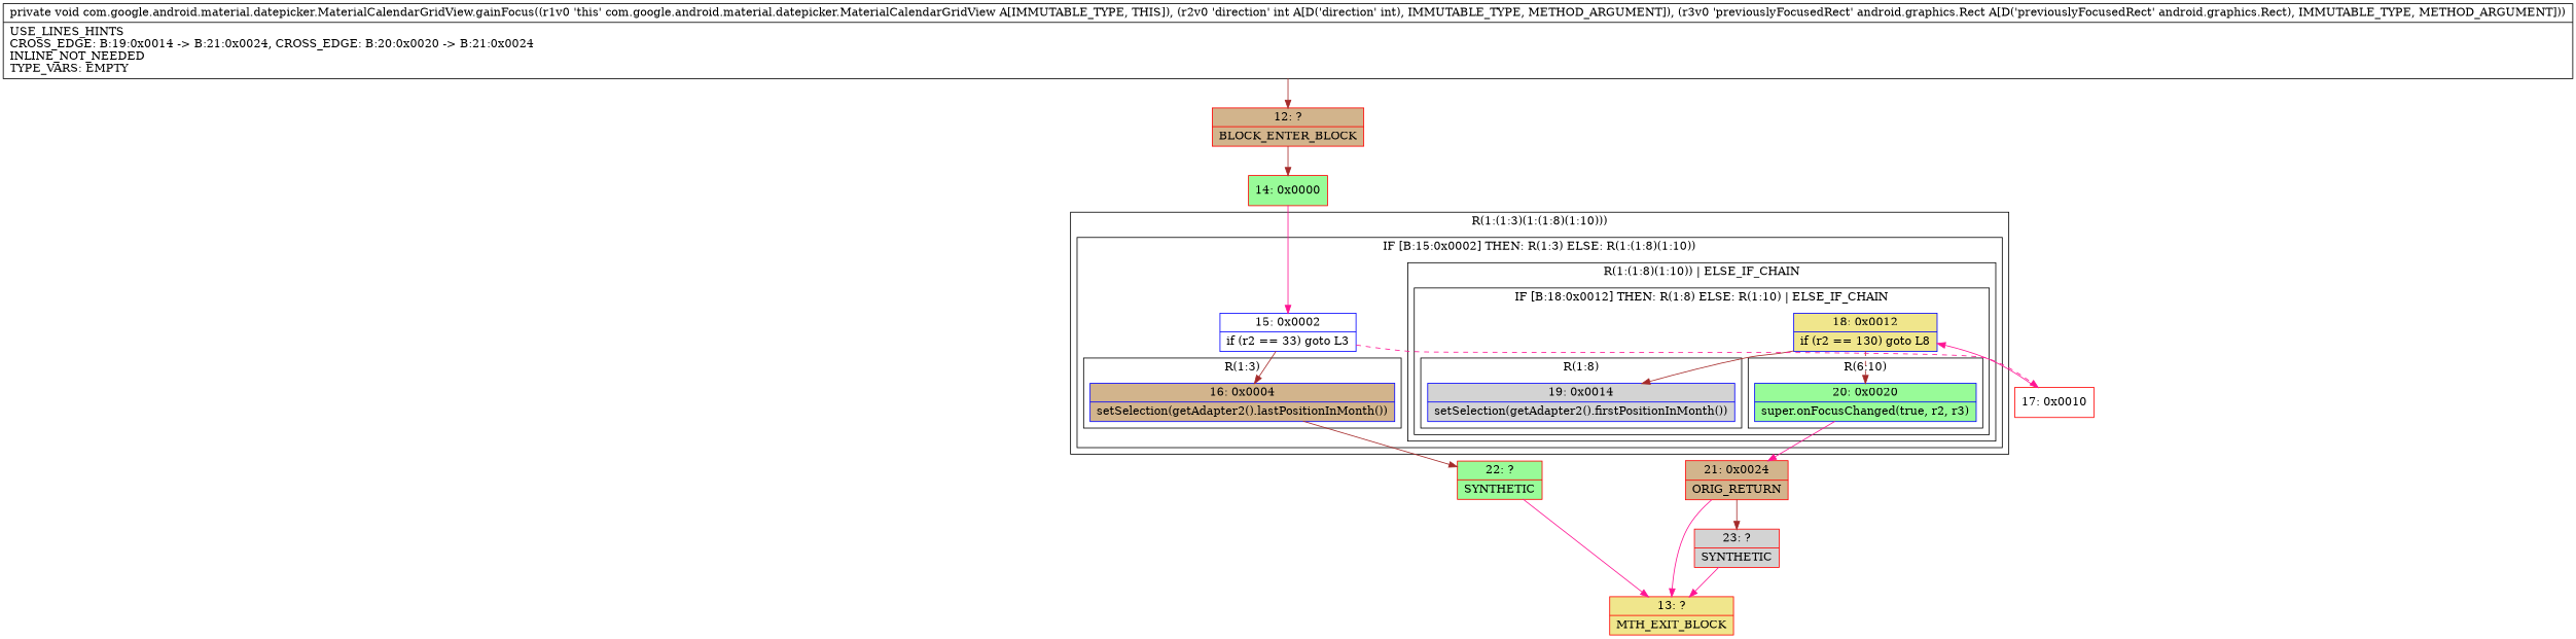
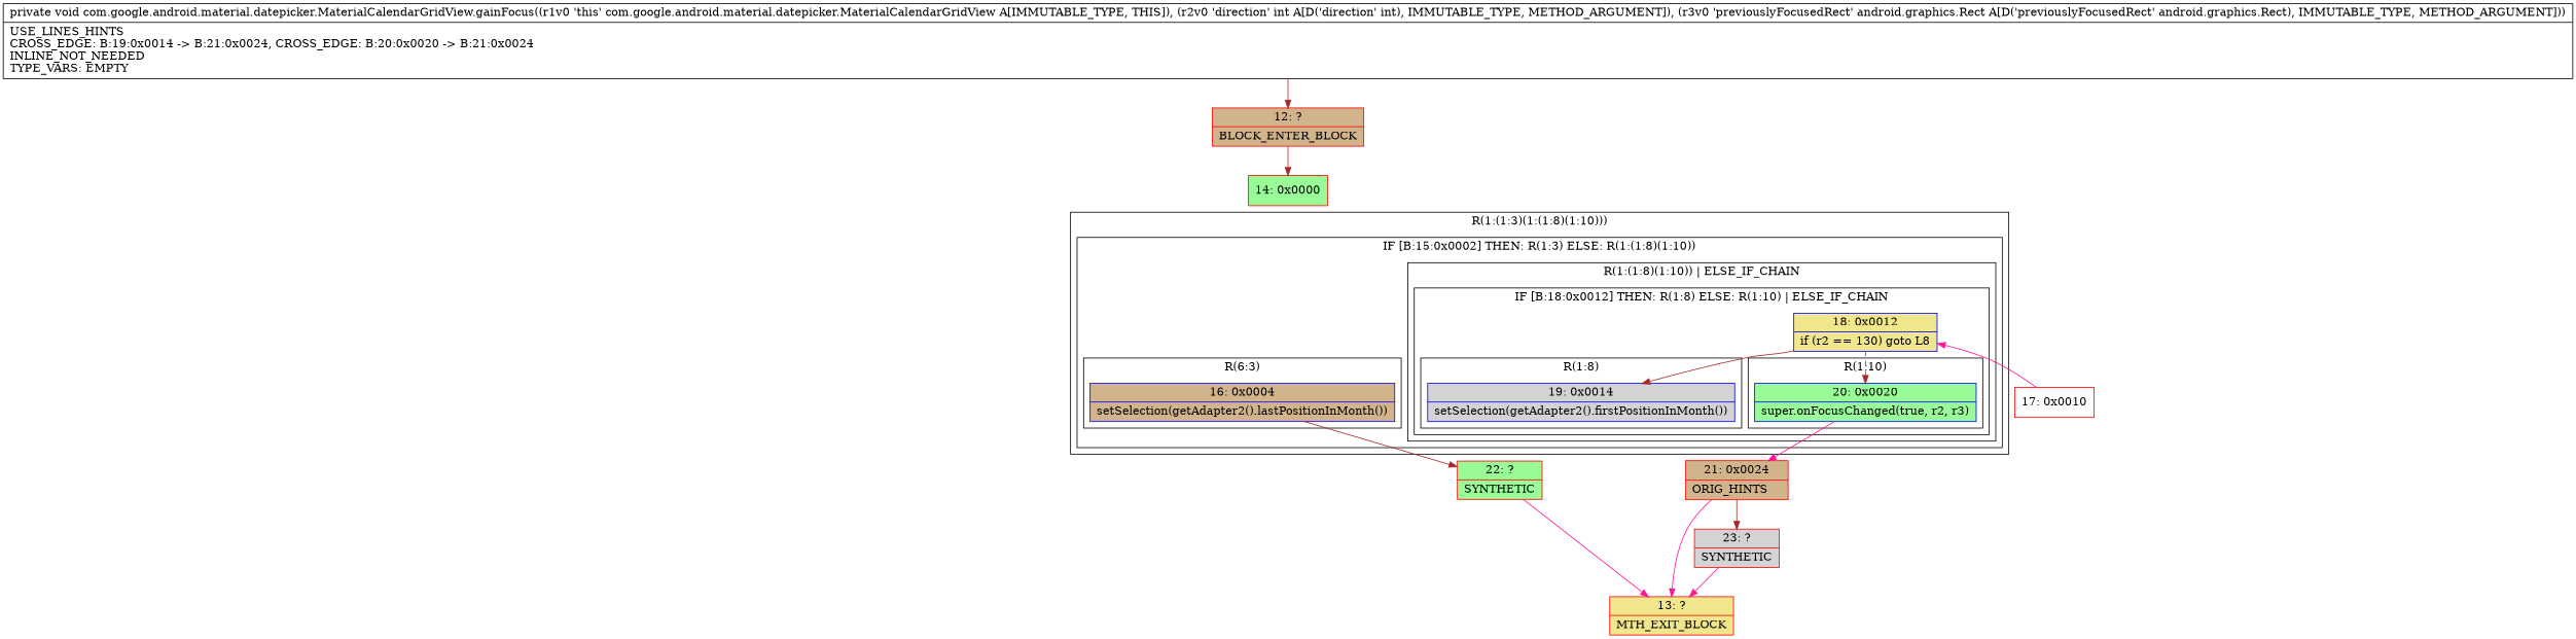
  digraph {
    node [color=red fillcolor=tan shape=record style=filled]
    edge [color=brown]
    n1 [color=blue label="{16\:\ 0x0004|setSelection(getAdapter2().lastPositionInMonth())\l}"]
    n2 [color=blue fillcolor=lightgrey label="{19\:\ 0x0014|setSelection(getAdapter2().firstPositionInMonth())\l}"]
    n3 [color=blue fillcolor=palegreen label="{20\:\ 0x0020|super.onFocusChanged(true, r2, r3)\l}"]
    n4 [color=blue fillcolor=khaki label="{18\:\ 0x0012|if (r2 == 130) goto L8\l}"]
-   n5 [color=blue fillcolor=white label="{15\:\ 0x0002|if (r2 == 33) goto L3\l}"]
    n6 [fillcolor=palegreen label="{22\:\ ?|SYNTHETIC\l}"]
-   n7 [label="{21\:\ 0x0024|ORIG_RETURN\l}"]
+   n7 [label="{21\:\ 0x0024|ORIG_HINTS\l}"]
    n8 [fillcolor=white label="{17\:\ 0x0010}"]
    n9 [fillcolor=khaki label="{13\:\ ?|MTH_EXIT_BLOCK\l}"]
    n10 [fillcolor=lightgrey label="{23\:\ ?|SYNTHETIC\l}"]
    n11 [label="{12\:\ ?|BLOCK_ENTER_BLOCK\l}"]
    n12 [fillcolor=palegreen label="{14\:\ 0x0000}"]
    n13 [fillcolor=white label="{private void com.google.android.material.datepicker.MaterialCalendarGridView.gainFocus((r1v0 'this' com.google.android.material.datepicker.MaterialCalendarGridView A[IMMUTABLE_TYPE, THIS]), (r2v0 'direction' int A[D('direction' int), IMMUTABLE_TYPE, METHOD_ARGUMENT]), (r3v0 'previouslyFocusedRect' android.graphics.Rect A[D('previouslyFocusedRect' android.graphics.Rect), IMMUTABLE_TYPE, METHOD_ARGUMENT]))  | USE_LINES_HINTS\lCROSS_EDGE: B:19:0x0014 \-\> B:21:0x0024, CROSS_EDGE: B:20:0x0020 \-\> B:21:0x0024\lINLINE_NOT_NEEDED\lTYPE_VARS: EMPTY\l}" color=""]
    subgraph cluster_1 {
      label="R(1:(1:3)(1:(1:8)(1:10)))"
      subgraph cluster_2 {
        label="IF [B:15:0x0002] THEN: R(1:3) ELSE: R(1:(1:8)(1:10))"
-       n5
        subgraph cluster_3 {
-         label="R(1:3)"
+         label="R(6:3)"
          n1
        }
        subgraph cluster_4 {
          label="R(1:(1:8)(1:10)) | ELSE_IF_CHAIN\l"
          subgraph cluster_5 {
            label="IF [B:18:0x0012] THEN: R(1:8) ELSE: R(1:10) | ELSE_IF_CHAIN\l"
            n4
            subgraph cluster_6 {
              label="R(1:8)"
              n2
            }
            subgraph cluster_7 {
-             label="R(6:10)"
+             label="R(1:10)"
              n3
            }
          }
        }
      }
    }
    n1 -> n6
    n3 -> n7 [color=deeppink]
    n4 -> n2
    n4 -> n3 [style=dashed]
-   n5 -> n1
-   n5 -> n8 [color=deeppink style=dashed]
    n6 -> n9 [color=deeppink]
    n7 -> n9 [color=deeppink]
    n7 -> n10
    n8 -> n4 [color=deeppink]
    n10 -> n9 [color=deeppink]
    n11 -> n12
-   n12 -> n5 [color=deeppink]
    n13 -> n11
  }
